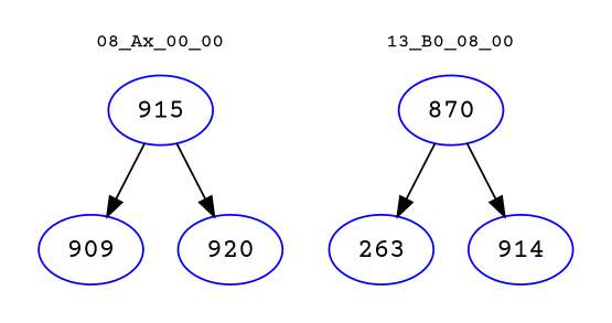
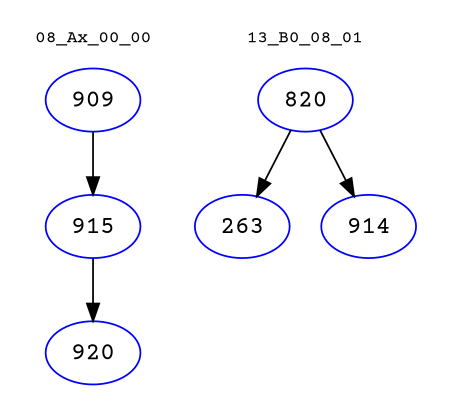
  digraph {
    fontname="Courier Prime"
    node [color=blue fontname="Courier Prime"]
    edge [color=black fontname="Courier Prime"]
    n1 [label=915]
    n2 [label=909]
    n3 [label=920]
-   n4 [label=870]
+   n4 [label=820]
    n5 [label=263]
    n6 [label=914]
    subgraph cluster_1 {
      color=white
      fontsize=10
      label="08_Ax_00_00"
      n1
      n2
      n3
    }
    subgraph cluster_2 {
      color=white
      fontsize=10
-     label="13_B0_08_00"
+     label="13_B0_08_01"
      n4
      n5
      n6
    }
-   n1 -> n2
+   n2 -> n1
    n1 -> n3
    n4 -> n5
    n4 -> n6
  }
